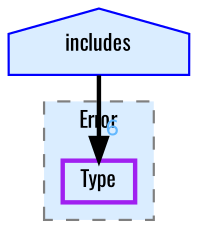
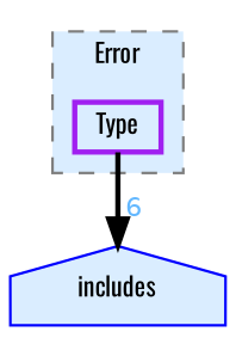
  digraph {
    compound=true
    fontname=Oswald
    node [fillcolor="#daedff" fontname=Oswald fontsize=10]
    n1 [color=purple height=0.2 label=Type shape=box style="filled,bold" width=0.4]
    n2 [color=blue height=0.2 label=includes shape=house style=filled width=0.4]
    subgraph cluster_1 {
      bgcolor="#daedff"
      fontsize=10
      label=Error
      pencolor=grey50
      style="filled,dashed"
      n1
    }
-   n2 -> n1 [color=black fontcolor=steelblue1 fontname=Oswald fontsize=10 headlabel=6 labeldistance=1.5 labelfontname=Helvetica labelfontsize=10 style=bold]
+   n1 -> n2 [color=black fontcolor=steelblue1 fontname=Oswald fontsize=10 headlabel=6 labeldistance=1.5 labelfontname=Helvetica labelfontsize=10 style=bold]
  }
